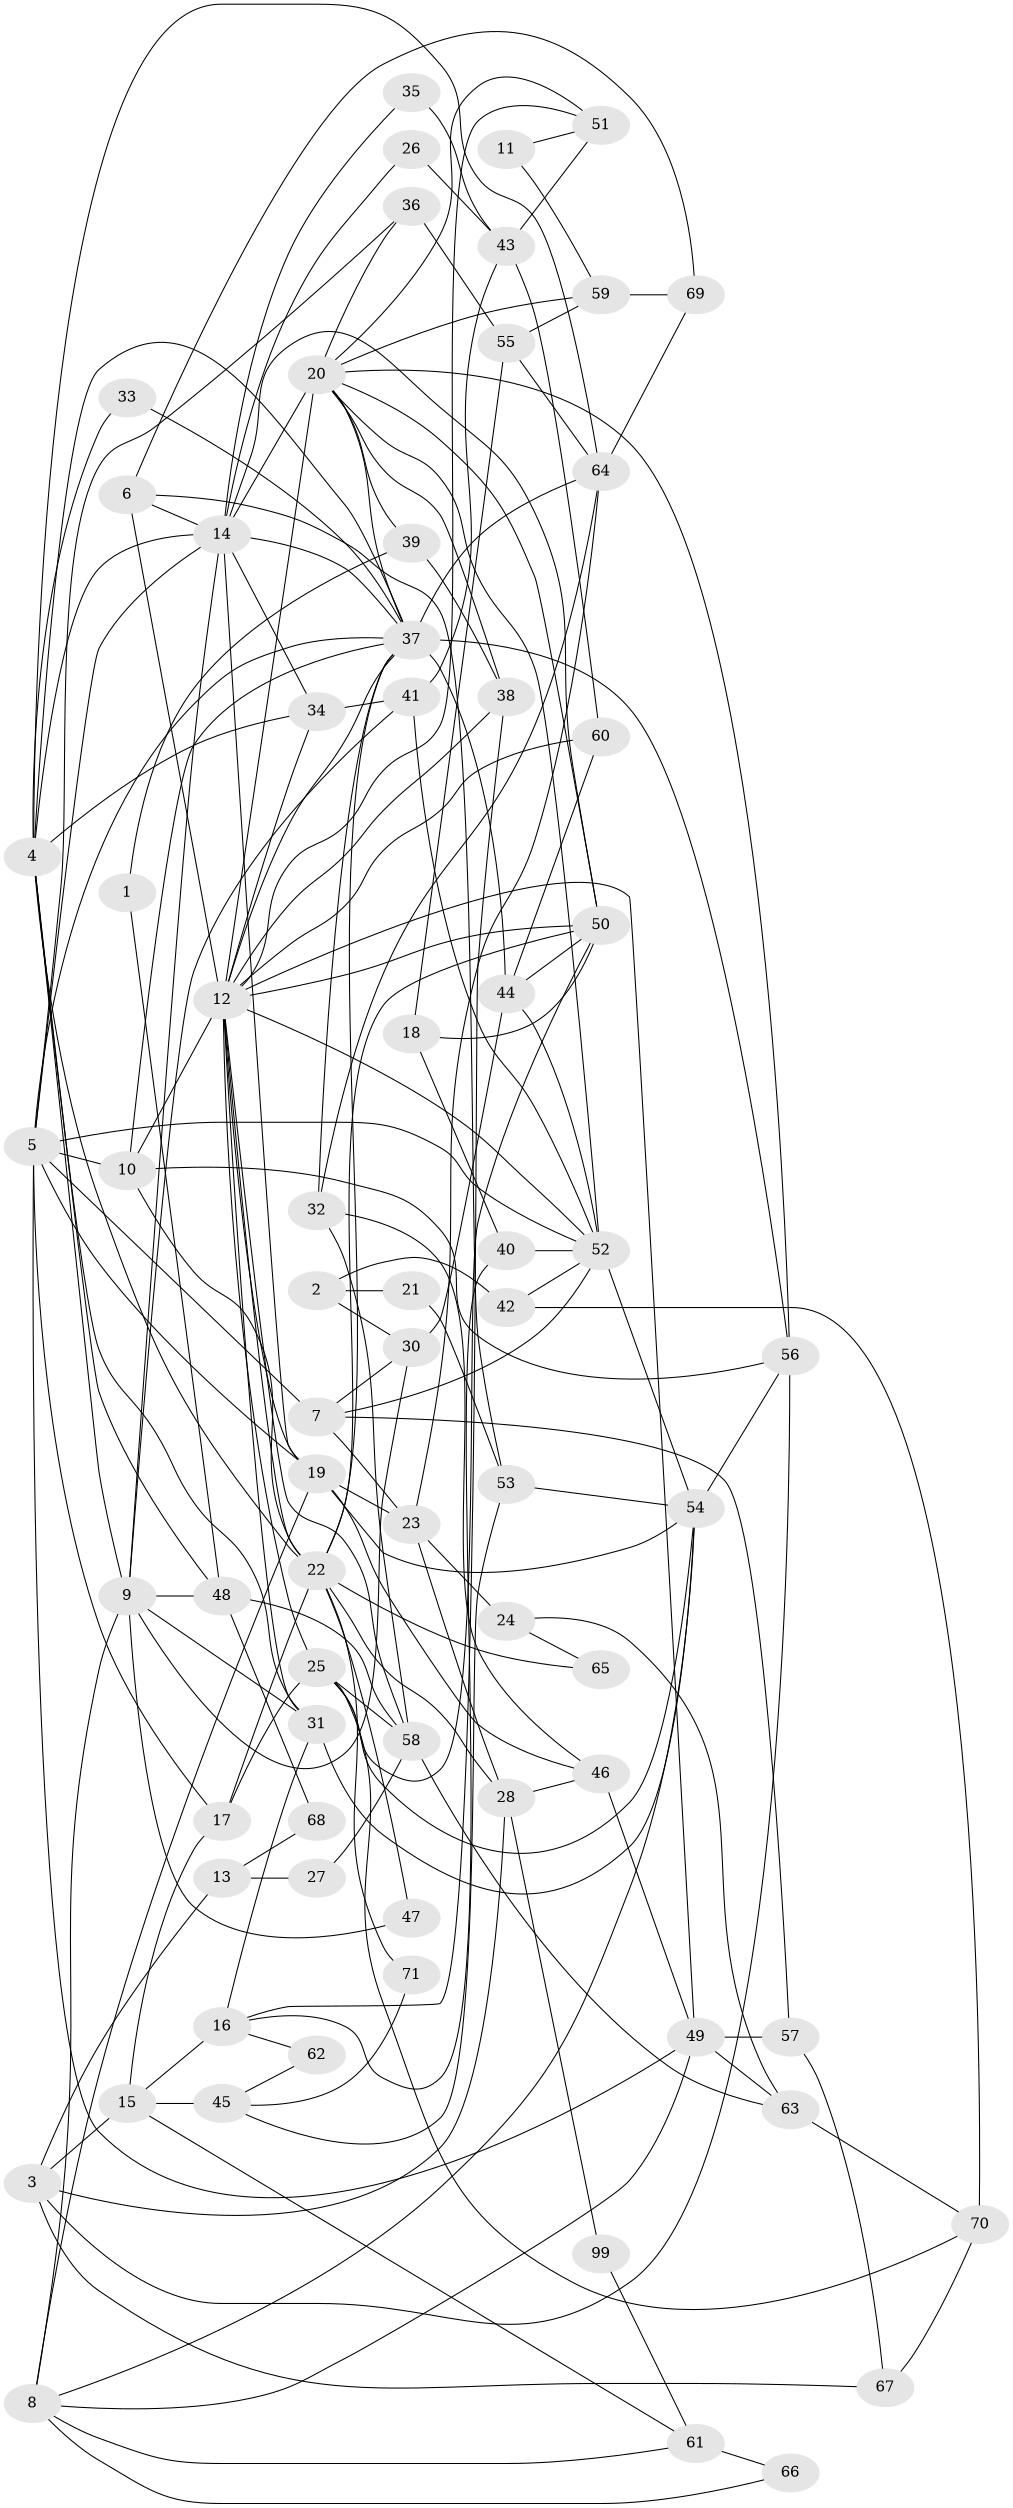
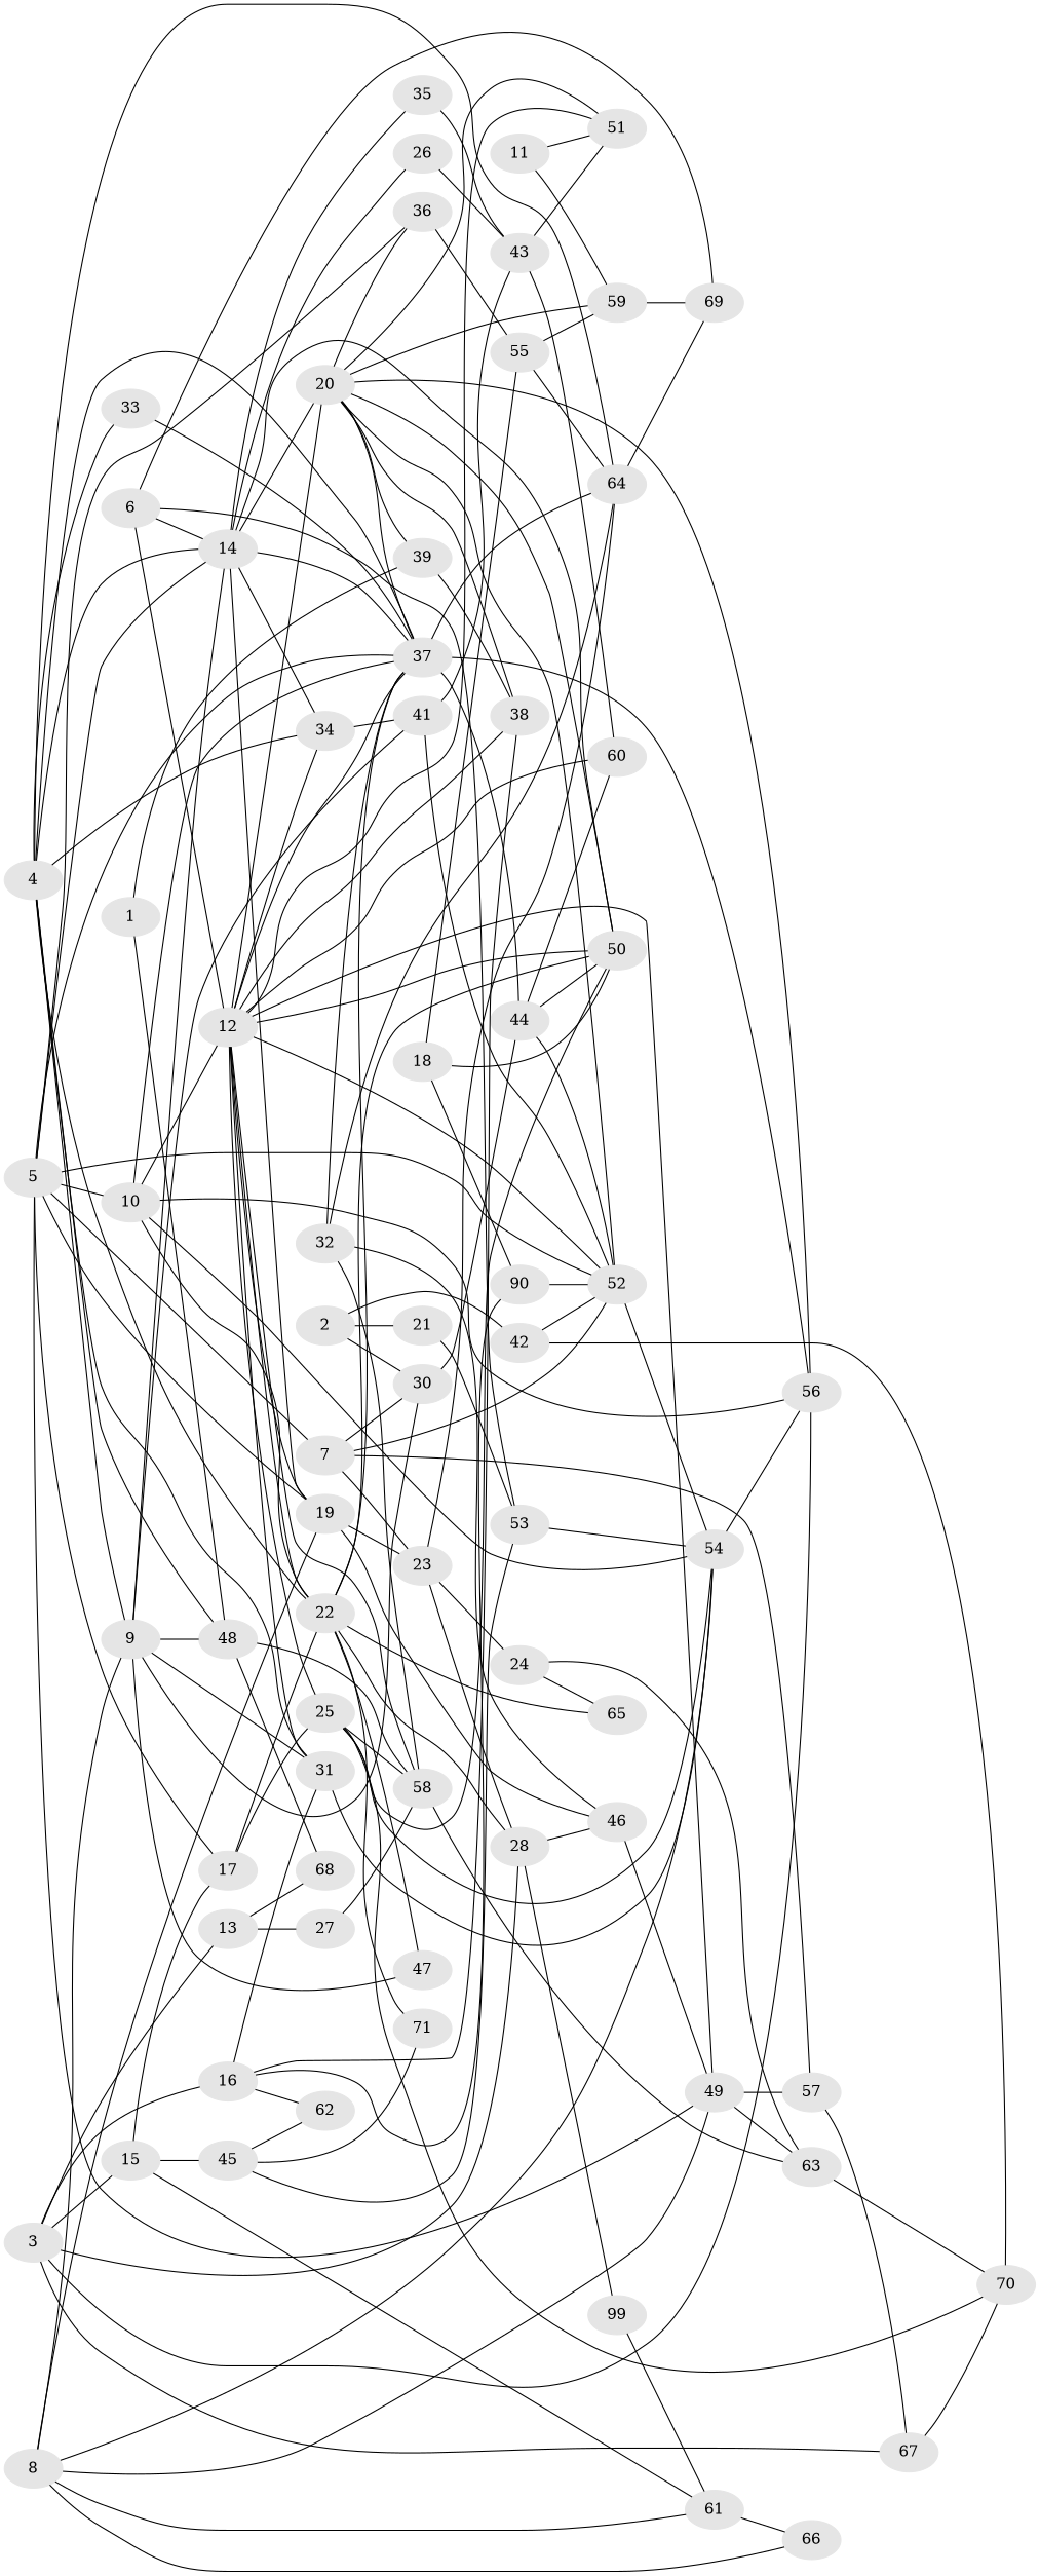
  graph {
    rankdir=LR
    node [color=gray90 style=filled]
    edge [weight=1.0]
    1
    39
    48
    38
    58
    68
    2
    21
    30
    42
    53
    44
    52
    70
    3
    13
    15
    28
    56
    67
    27
    17
    61
    16
    45
    46
    n27 [label=99]
    4
    9
    14
    22
    31
    33
    34
    37
    64
    41
    47
    19
    20
    50
    26
    35
    65
    71
    54
    69
    5
    7
    10
    36
    49
    23
    57
    12
    25
    55
    63
    6
    51
    60
    24
    8
    66
    43
    11
    59
-   40
+   40 [label=90]
    62
    18
    32
    1 -- 39
    1 -- 48
    39 -- 38
    48 -- 58
    48 -- 68
    58 -- 63
    2 -- 21
    2 -- 30
    2 -- 42
    21 -- 53
    30 -- 44
    42 -- 52 [weight=2.0]
    42 -- 70
    53 -- 54
    44 -- 52 [weight=2.0]
    44 -- 50
    44 -- 60
    52 -- 54 [weight=3.0]
    3 -- 13
    3 -- 15
    3 -- 28
    3 -- 56
    3 -- 67
    13 -- 68
    13 -- 27
    15 -- 17
    15 -- 61
-   15 -- 16
+   3 -- 16
    15 -- 45
    28 -- 46
    28 -- n27
    67 -- 70
    27 -- 58
    17 -- 22
    17 -- 25
    61 -- 66
    16 -- 38
    16 -- 31
    16 -- 40
    16 -- 62
    45 -- 53
    45 -- 71
    45 -- 62
    46 -- 49
    n27 -- 61
    4 -- 48
    4 -- 9
    4 -- 14
    4 -- 22 [weight=2.0]
    4 -- 31
    4 -- 33
    4 -- 34
    4 -- 37
    4 -- 64
    9 -- 48
    9 -- 30
    9 -- 14
    9 -- 31
    9 -- 41
    9 -- 47
    14 -- 34
    14 -- 37
    14 -- 19
    14 -- 20
    14 -- 50
    14 -- 26
    14 -- 35
    22 -- 28
    22 -- 37
    22 -- 47
    22 -- 50
    22 -- 65
    22 -- 71
    31 -- 54
    33 -- 37
    34 -- 41
    37 -- 44
    37 -- 56 [weight=2.0]
    37 -- 64
    64 -- 69
    41 -- 52
    41 -- 43
    19 -- 46
    19 -- 23
    20 -- 39 [weight=2.0]
    20 -- 38
    20 -- 52 [weight=2.0]
    20 -- 56 [weight=2.0]
    20 -- 37
    20 -- 50
    20 -- 36
    20 -- 51
    20 -- 59
    26 -- 43
    35 -- 43
    54 -- 56
    5 -- 52
    5 -- 17
    5 -- 14 [weight=2.0]
    5 -- 37
    5 -- 19
    5 -- 7
    5 -- 10
    5 -- 36
    5 -- 49
    7 -- 30
    7 -- 52 [weight=2.0]
    7 -- 23
    7 -- 57
    10 -- 56
    10 -- 22
    10 -- 37
-   19 -- 54
+   10 -- 54
    10 -- 12 [weight=2.0]
    36 -- 55
    49 -- 57
    49 -- 63
    23 -- 28
    23 -- 64
    23 -- 24
    57 -- 67
    12 -- 38 [weight=2.0]
    12 -- 58
    12 -- 52
    12 -- 22 [weight=2.0]
    12 -- 31
    12 -- 34
    12 -- 37
    12 -- 19
    12 -- 20
    12 -- 50 [weight=2.0]
    12 -- 49
    12 -- 25
    12 -- 51
    12 -- 60
    25 -- 58
    25 -- 70
    25 -- 50
    25 -- 54
    55 -- 64
    55 -- 59
    63 -- 70
    6 -- 53
    6 -- 14
    6 -- 69
    6 -- 12
    24 -- 65
    24 -- 63
    8 -- 61
    8 -- 9
    8 -- 19
    8 -- 54
    8 -- 49
    8 -- 66
    43 -- 51
    43 -- 60
    11 -- 51
    11 -- 59
    59 -- 69
    40 -- 52 [weight=2.0]
    18 -- 50
    18 -- 55
    18 -- 40
    32 -- 58 [weight=2.0]
    32 -- 46
    32 -- 37
    32 -- 64
  }
